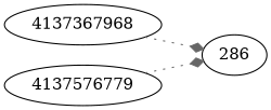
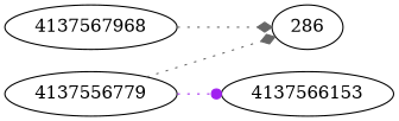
  strict digraph {
    rankdir=LR
    edge [arrowhead=diamond color=gray40 style=dotted]
-   4137567968 [label=4137367968]
+   4137567968
    286
-   4137576779
+   4137576779 [label=4137556779]
+   4137566153
    4137567968 -> 286
    4137576779 -> 286
+   4137576779 -> 4137566153 [arrowhead=dot color=purple]
  }
